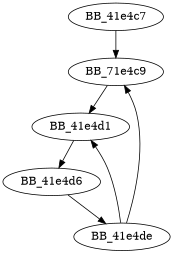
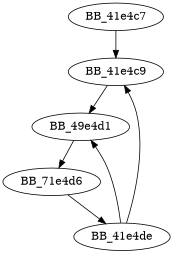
  digraph {
    BB_41e4c7
-   BB_41e4c9 [label=BB_71e4c9]
-   BB_41e4d1
-   BB_41e4d6
+   BB_41e4c9
+   BB_41e4d1 [label=BB_49e4d1]
+   BB_41e4d6 [label=BB_71e4d6]
    BB_41e4de
    BB_41e4c7 -> BB_41e4c9
    BB_41e4c9 -> BB_41e4d1
    BB_41e4d1 -> BB_41e4d6
    BB_41e4d6 -> BB_41e4de
    BB_41e4de -> BB_41e4c9
    BB_41e4de -> BB_41e4d1
  }
